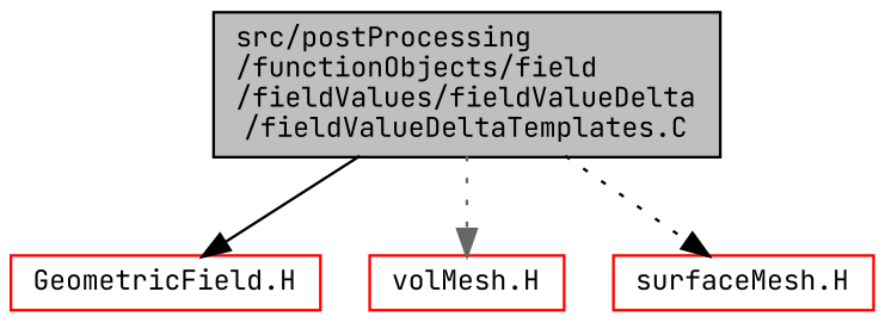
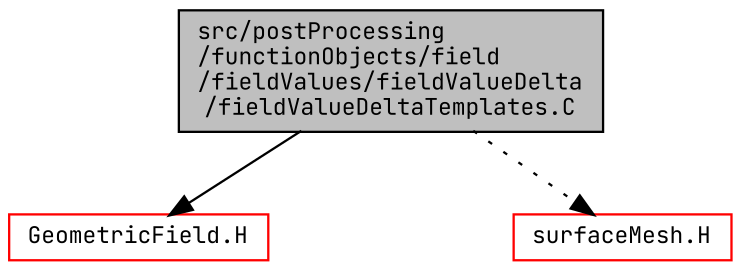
  digraph {
    fontname="JetBrains Mono"
    node [color=red fontname="JetBrains Mono" fontsize=10 shape=record]
    edge [color=black fontname="JetBrains Mono" fontsize=10 labelfontname=Helvetica labelfontsize=10 style=dotted]
    n1 [color=black fillcolor=grey75 fontcolor=black height=0.2 label="src/postProcessing\l/functionObjects/field\l/fieldValues/fieldValueDelta\l/fieldValueDeltaTemplates.C" style=filled width=0.4]
    n2 [height=0.2 label="GeometricField.H" width=0.4]
-   n3 [height=0.2 label="volMesh.H" width=0.4]
    n4 [height=0.2 label="surfaceMesh.H" width=0.4]
    n1 -> n2 [style=solid]
-   n1 -> n3 [color=gray40]
    n1 -> n4
  }
